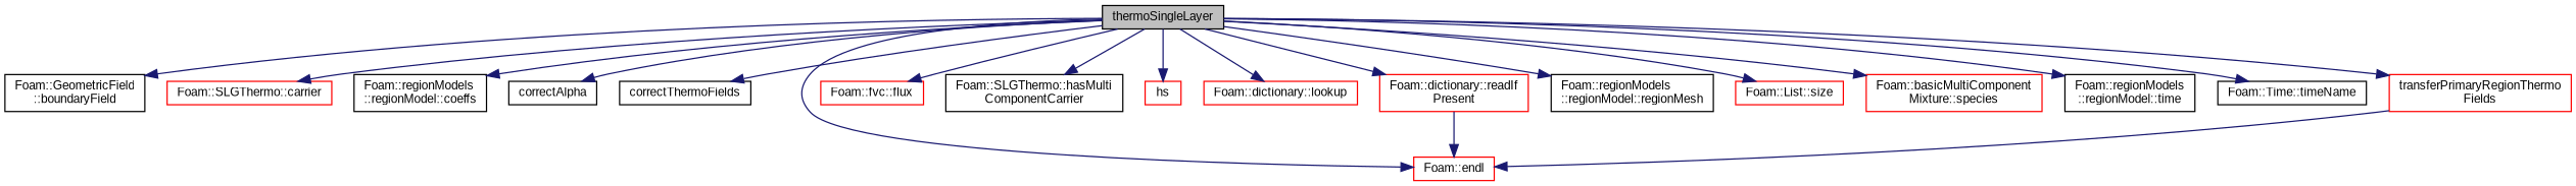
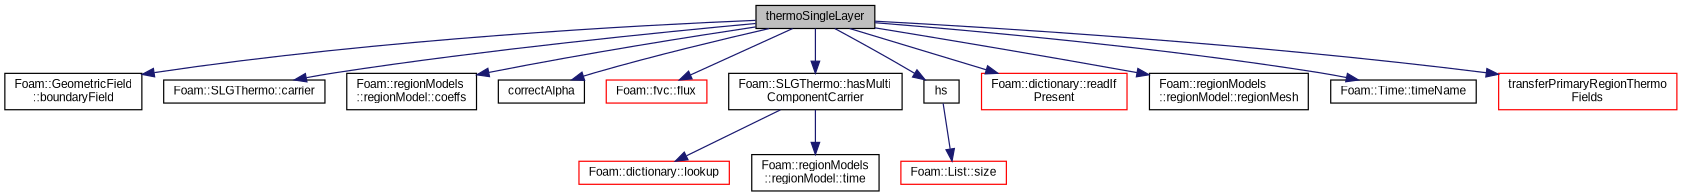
  digraph {
    fontname="Liberation Sans"
    rankdir=TB
    node [color=black fontname="Liberation Sans" fontsize=10 shape=record]
    edge [color=midnightblue fontname="Liberation Sans" fontsize=10 labelfontname=Helvetica labelfontsize=10 style=solid]
    n1 [fillcolor=grey75 fontcolor=black height=0.2 label=thermoSingleLayer style=filled width=0.4]
    n2 [height=0.2 label="Foam::GeometricField\l::boundaryField" width=0.4]
-   n3 [color=red height=0.2 label="Foam::SLGThermo::carrier" width=0.4]
+   n3 [height=0.2 label="Foam::SLGThermo::carrier" width=0.4]
    n4 [height=0.2 label="Foam::regionModels\l::regionModel::coeffs" width=0.4]
    n5 [height=0.2 label=correctAlpha width=0.4]
-   n6 [height=0.2 label=correctThermoFields width=0.4]
-   n7 [color=red height=0.2 label="Foam::endl" width=0.4]
    n8 [color=red height=0.2 label="Foam::fvc::flux" width=0.4]
    n9 [height=0.2 label="Foam::SLGThermo::hasMulti\lComponentCarrier" width=0.4]
-   n10 [color=red height=0.2 label=hs width=0.4]
+   n10 [height=0.2 label=hs width=0.4]
    n11 [color=red height=0.2 label="Foam::dictionary::lookup" width=0.4]
    n12 [color=red height=0.2 label="Foam::dictionary::readIf\lPresent" width=0.4]
    n13 [height=0.2 label="Foam::regionModels\l::regionModel::regionMesh" width=0.4]
    n14 [color=red height=0.2 label="Foam::List::size" width=0.4]
-   n15 [color=red height=0.2 label="Foam::basicMultiComponent\lMixture::species" width=0.4]
    n16 [height=0.2 label="Foam::regionModels\l::regionModel::time" width=0.4]
    n17 [height=0.2 label="Foam::Time::timeName" width=0.4]
    n18 [color=red height=0.2 label="transferPrimaryRegionThermo\lFields" width=0.4]
    n1 -> n2
    n1 -> n3
    n1 -> n4
    n1 -> n5
-   n1 -> n6
-   n1 -> n7
    n1 -> n8
    n1 -> n9
    n1 -> n10
-   n1 -> n11
+   n9 -> n11
    n1 -> n12
    n1 -> n13
-   n1 -> n14
-   n1 -> n15
-   n1 -> n16
+   n10 -> n14
+   n9 -> n16
    n1 -> n17
    n1 -> n18
-   n12 -> n7
-   n18 -> n7
  }
